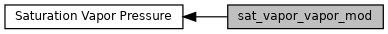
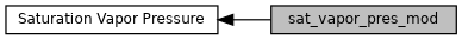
  digraph {
    rankdir=LR
    node [color=black fontname=Helvetica fontsize=10 shape=box style=filled]
-   n1 [fillcolor=grey75 fontcolor=black height=0.2 label=sat_vapor_vapor_mod width=0.4]
+   n1 [fillcolor=grey75 fontcolor=black height=0.2 label=sat_vapor_pres_mod width=0.4]
    n2 [fillcolor=white height=0.2 label="Saturation Vapor Pressure" width=0.4]
    n2 -> n1 [dir=back fontname=Helvetica fontsize=10 labelfontname=Helvetica labelfontsize=10 shape=plaintext style=solid]
  }
